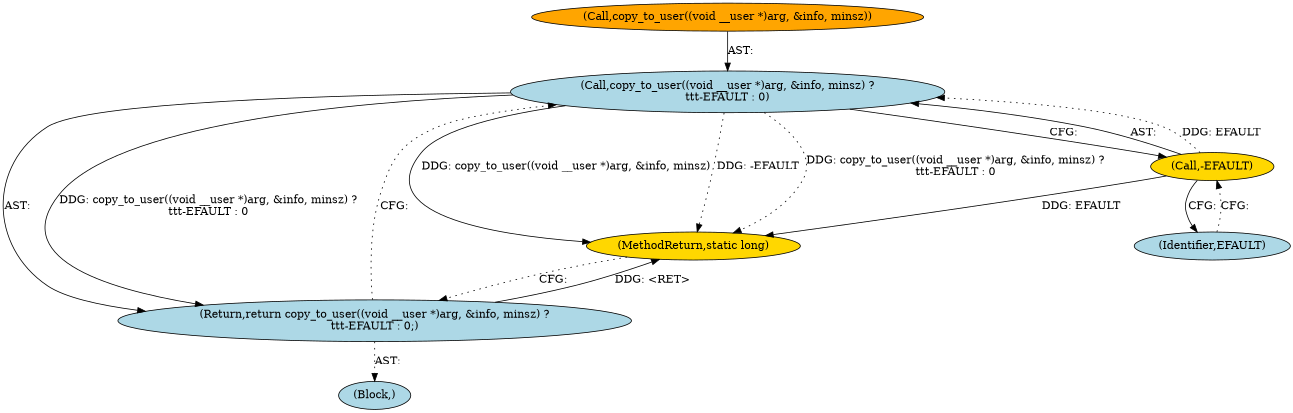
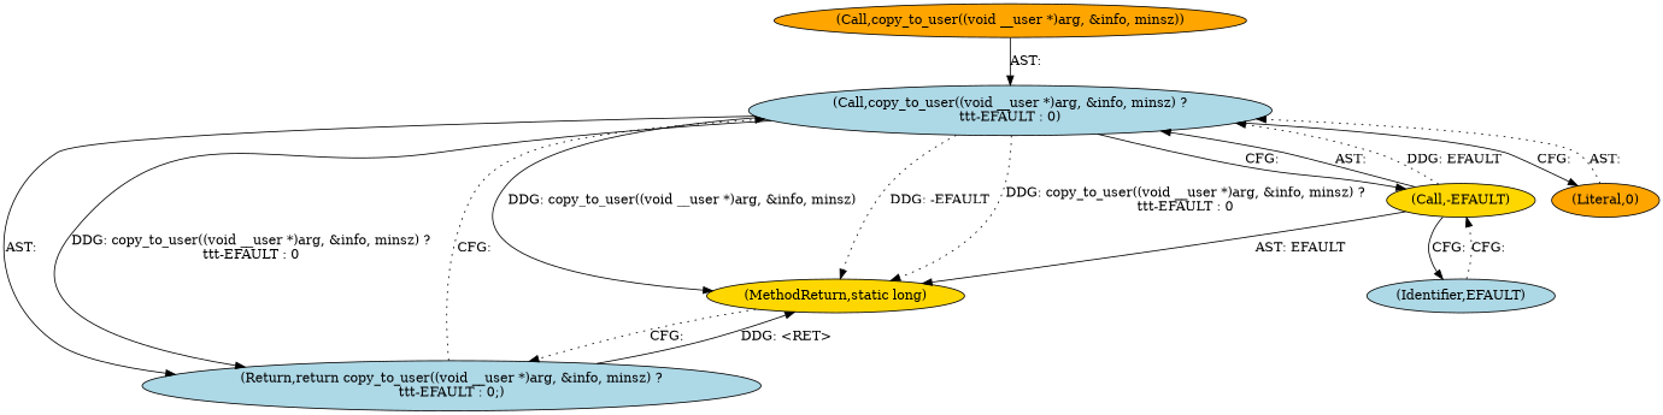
  digraph {
    node [fillcolor=lightblue style=filled]
    edge [style=solid]
    n1 [label="(Call,copy_to_user((void __user *)arg, &info, minsz) ?\n\t\t\t-EFAULT : 0)"]
    n2 [fillcolor=gold label="(Call,-EFAULT)"]
    n3 [label="(Return,return copy_to_user((void __user *)arg, &info, minsz) ?\n\t\t\t-EFAULT : 0;)"]
    n4 [fillcolor=gold label="(MethodReturn,static long)"]
+   n5 [fillcolor=orange label="(Literal,0)"]
    n6 [label="(Identifier,EFAULT)"]
-   n7 [label="(Block,)"]
    n8 [fillcolor=orange label="(Call,copy_to_user((void __user *)arg, &info, minsz))"]
    n1 -> n2 [label="CFG: "]
    n1 -> n3 [label="AST: "]
    n1 -> n3 [label="DDG: copy_to_user((void __user *)arg, &info, minsz) ?\n\t\t\t-EFAULT : 0"]
    n1 -> n4 [label="DDG: copy_to_user((void __user *)arg, &info, minsz)"]
    n1 -> n4 [label="DDG: -EFAULT" style=dotted]
    n1 -> n4 [label="DDG: copy_to_user((void __user *)arg, &info, minsz) ?\n\t\t\t-EFAULT : 0" style=dotted]
+   n1 -> n5 [label="CFG: "]
    n2 -> n1 [label="AST: "]
    n2 -> n1 [label="DDG: EFAULT" style=dotted]
-   n2 -> n4 [label="DDG: EFAULT"]
+   n2 -> n4 [label="AST: EFAULT"]
    n2 -> n6 [label="CFG: "]
    n3 -> n1 [label="CFG: " style=dotted]
    n3 -> n4 [label="DDG: <RET>"]
-   n3 -> n7 [label="AST: " style=dotted]
    n4 -> n3 [label="CFG: " style=dotted]
+   n5 -> n1 [label="AST: " style=dotted]
    n6 -> n2 [label="CFG: " style=dotted]
    n8 -> n1 [label="AST: "]
  }
